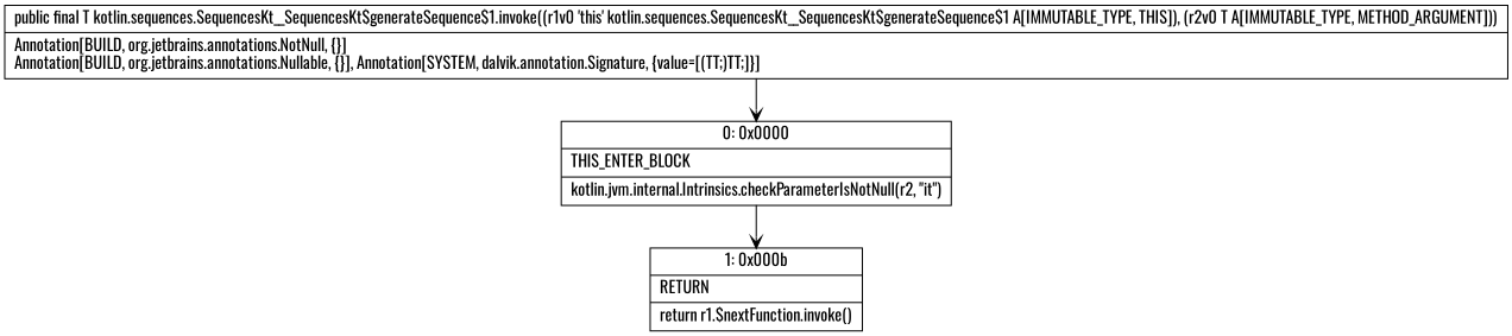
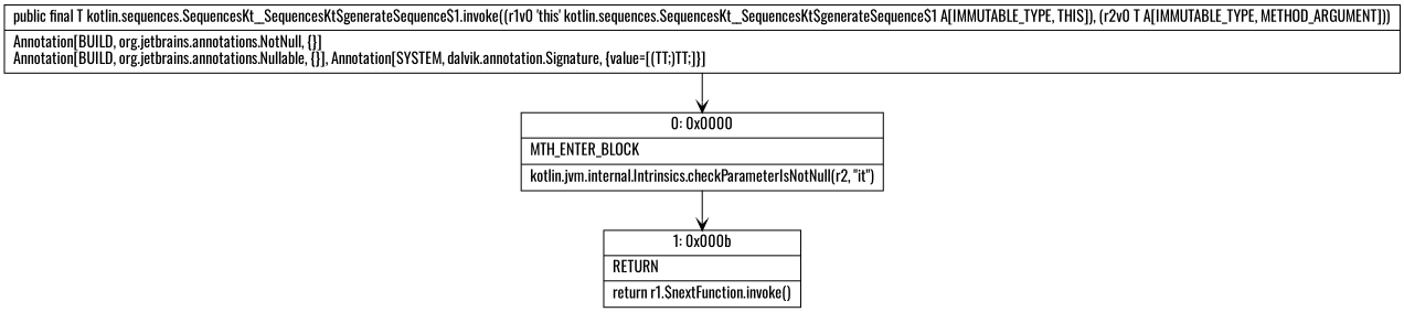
  digraph {
    fontname=Oswald
    node [shape=record fontname=Oswald]
    edge [arrowhead=vee fontname=Oswald]
-   n1 [label="{0\:\ 0x0000|THIS_ENTER_BLOCK\l|kotlin.jvm.internal.Intrinsics.checkParameterIsNotNull(r2, \"it\")\l}"]
+   n1 [label="{0\:\ 0x0000|MTH_ENTER_BLOCK\l|kotlin.jvm.internal.Intrinsics.checkParameterIsNotNull(r2, \"it\")\l}"]
    n2 [label="{1\:\ 0x000b|RETURN\l|return r1.$nextFunction.invoke()\l}"]
    n3 [label="{public final T kotlin.sequences.SequencesKt__SequencesKt$generateSequence$1.invoke((r1v0 'this' kotlin.sequences.SequencesKt__SequencesKt$generateSequence$1 A[IMMUTABLE_TYPE, THIS]), (r2v0 T A[IMMUTABLE_TYPE, METHOD_ARGUMENT]))  | Annotation[BUILD, org.jetbrains.annotations.NotNull, \{\}]\lAnnotation[BUILD, org.jetbrains.annotations.Nullable, \{\}], Annotation[SYSTEM, dalvik.annotation.Signature, \{value=[(TT;)TT;]\}]\l}"]
    n1 -> n2
    n3 -> n1
  }
